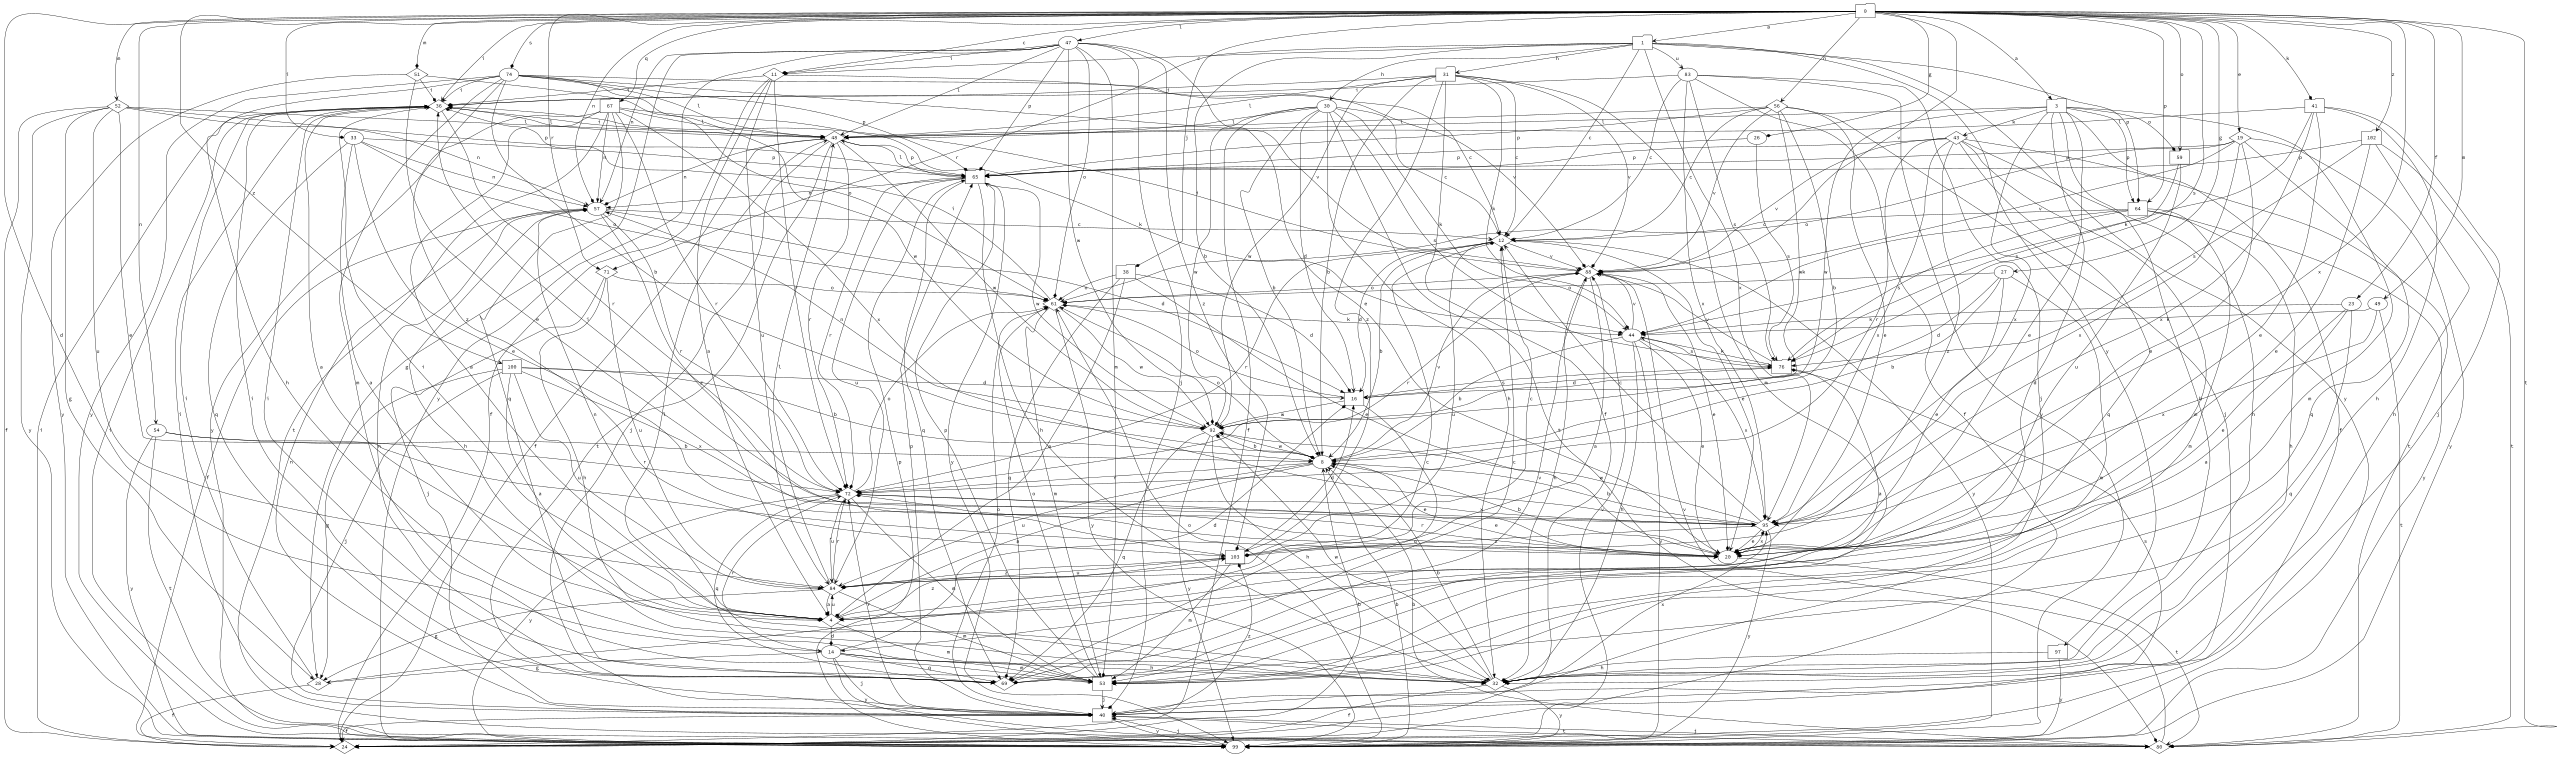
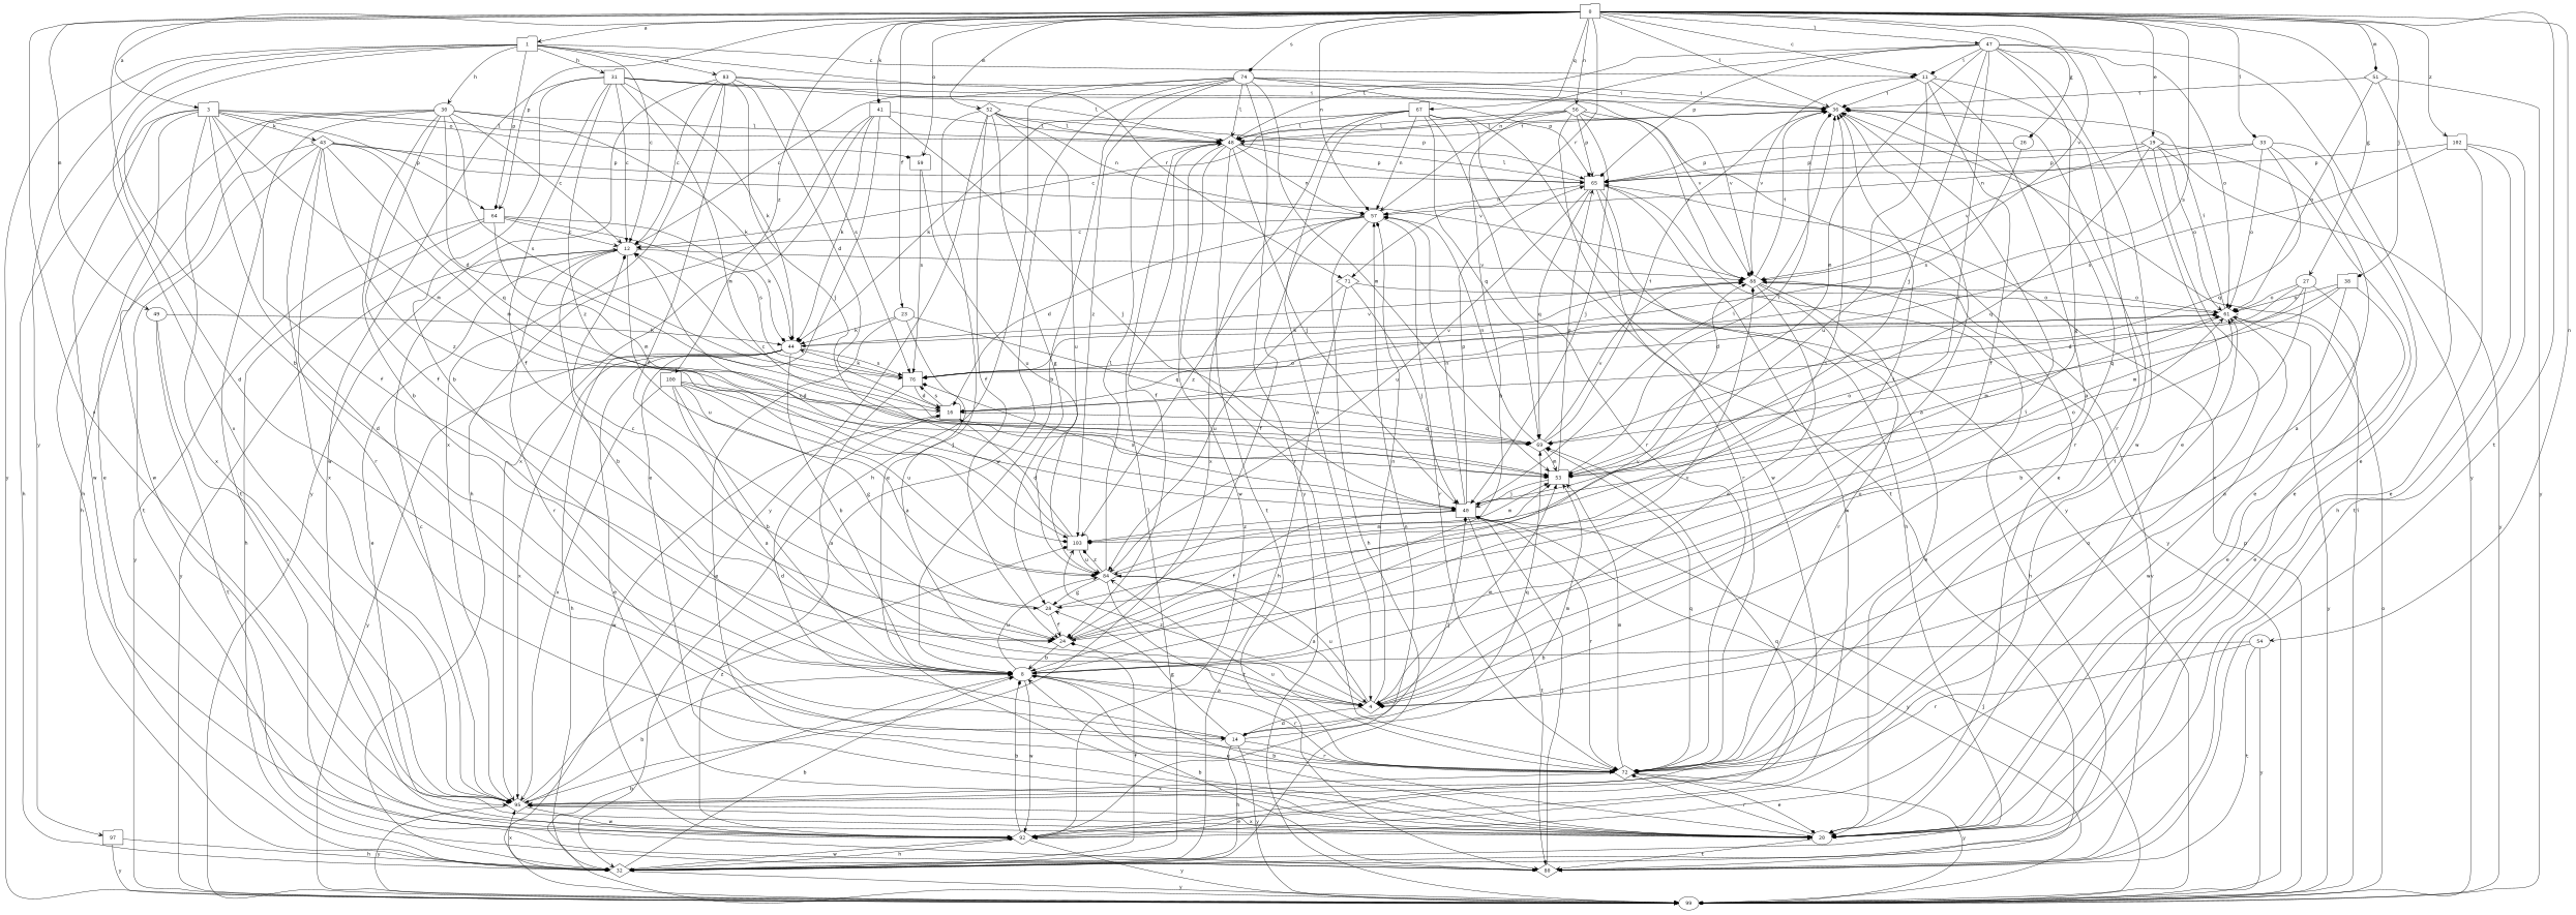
  strict digraph {
    fontname="Source Code Pro"
    node [fontname="Source Code Pro" shape=diamond]
    edge [arrowhead=vee fontname="Source Code Pro"]
    0 [shape=folder]
    1 [shape=folder]
    3 [shape=folder]
    11
    14 [shape=ellipse]
    19
    23 [shape=ellipse]
    26 [shape=ellipse]
    27 [shape=ellipse]
    33 [shape=ellipse]
    36
    38 [shape=folder]
    41 [shape=folder]
    47 [shape=ellipse]
    49 [shape=ellipse]
    51
    52
    54 [shape=ellipse]
    56
    57 [shape=ellipse]
    59 [shape=folder]
    64 [shape=folder]
    67 [shape=folder]
    71
    74 [shape=ellipse]
    76 [shape=folder]
    80
    88
    95
    100 [shape=folder]
    102 [shape=folder]
    8 [shape=ellipse]
-   12
+   12 [shape=ellipse]
    30 [shape=ellipse]
    31 [shape=folder]
    83 [shape=ellipse]
    97 [shape=folder]
    99 [shape=ellipse]
    20 [shape=ellipse]
    24
    32
    43
    48
    53 [shape=folder]
    92
    4
    84
    72
    16 [shape=folder]
    28
    40 [shape=folder]
    69
    61
    65 [shape=folder]
    44 [shape=ellipse]
    103 [shape=folder]
    0 -> 1 [label=a]
    0 -> 3 [arrowhead=normal label=a]
    0 -> 11 [arrowhead=diamond label=c]
    0 -> 14 [label=d]
    0 -> 19 [arrowhead=normal label=e]
    0 -> 23 [arrowhead=normal label=f]
    0 -> 26 [arrowhead=diamond label=g]
    0 -> 27 [label=g]
    0 -> 33 [arrowhead=diamond label=i]
    0 -> 36 [label=i]
    0 -> 38 [arrowhead=diamond label=j]
    0 -> 41 [arrowhead=diamond label=k]
    0 -> 47 [arrowhead=normal label=l]
    0 -> 49 [label=m]
    0 -> 51 [arrowhead=diamond label=m]
    0 -> 52 [label=m]
    0 -> 54 [label=n]
    0 -> 56 [label=n]
    0 -> 57 [arrowhead=diamond label=n]
    0 -> 59 [label=o]
    0 -> 64 [label=p]
    0 -> 67 [arrowhead=normal label=q]
    0 -> 71 [arrowhead=normal label=r]
    0 -> 74 [arrowhead=diamond label=s]
    0 -> 76 [arrowhead=normal label=s]
    0 -> 80 [arrowhead=normal label=t]
    0 -> 88 [arrowhead=diamond label=v]
    0 -> 95 [label=x]
    0 -> 100 [label=z]
    0 -> 102 [label=z]
    1 -> 11 [arrowhead=diamond label=c]
    1 -> 64 [arrowhead=diamond label=p]
    1 -> 71 [arrowhead=normal label=r]
    1 -> 95 [label=x]
    1 -> 8 [arrowhead=normal label=b]
    1 -> 12 [arrowhead=normal label=c]
    1 -> 30 [label=h]
    1 -> 31 [label=h]
    1 -> 83 [label=u]
    1 -> 97 [label=y]
    1 -> 99 [label=y]
    3 -> 14 [arrowhead=normal label=d]
    3 -> 59 [arrowhead=diamond label=o]
    3 -> 64 [arrowhead=normal label=p]
    3 -> 95 [arrowhead=normal label=x]
    3 -> 20 [arrowhead=normal label=e]
    3 -> 24 [label=f]
    3 -> 32 [arrowhead=diamond label=h]
    3 -> 43 [label=k]
    3 -> 48 [label=l]
    3 -> 53 [label=m]
    3 -> 92 [arrowhead=diamond label=w]
    11 -> 36 [arrowhead=diamond label=i]
    11 -> 88 [arrowhead=diamond label=v]
    11 -> 24 [arrowhead=normal label=f]
    11 -> 4 [arrowhead=diamond label=a]
    11 -> 84 [label=u]
    11 -> 72 [arrowhead=diamond label=r]
    14 -> 99 [arrowhead=normal label=y]
    14 -> 32 [label=h]
    14 -> 53 [label=m]
    14 -> 72 [label=r]
    14 -> 16 [arrowhead=diamond label=d]
    14 -> 28 [label=g]
    14 -> 40 [arrowhead=diamond label=j]
    14 -> 69 [arrowhead=normal label=q]
    19 -> 88 [label=v]
    19 -> 95 [label=x]
    19 -> 99 [arrowhead=normal label=y]
    19 -> 20 [arrowhead=diamond label=e]
    19 -> 53 [label=q]
    19 -> 61 [label=o]
    19 -> 65 [label=p]
    23 -> 20 [arrowhead=normal label=e]
    23 -> 4 [label=a]
    23 -> 69 [arrowhead=diamond label=q]
    23 -> 44 [arrowhead=normal label=k]
    26 -> 76 [label=s]
    26 -> 65 [label=p]
    27 -> 8 [arrowhead=normal label=b]
    27 -> 20 [arrowhead=diamond label=e]
    27 -> 53 [arrowhead=diamond label=m]
    27 -> 16 [label=d]
    27 -> 61 [arrowhead=normal label=o]
    33 -> 57 [arrowhead=normal label=n]
    33 -> 20 [label=e]
    33 -> 4 [arrowhead=diamond label=a]
    33 -> 69 [label=q]
    33 -> 61 [arrowhead=normal label=o]
    33 -> 65 [arrowhead=diamond label=p]
    36 -> 48 [arrowhead=normal label=l]
    36 -> 4 [arrowhead=diamond label=a]
    36 -> 72 [arrowhead=diamond label=r]
    38 -> 20 [label=e]
    38 -> 4 [arrowhead=diamond label=a]
    38 -> 16 [arrowhead=diamond label=d]
    38 -> 69 [arrowhead=diamond label=q]
    38 -> 61 [arrowhead=normal label=o]
    41 -> 95 [label=x]
    41 -> 20 [label=e]
    41 -> 32 [arrowhead=normal label=h]
    41 -> 48 [label=l]
    41 -> 40 [arrowhead=diamond label=j]
    41 -> 44 [arrowhead=diamond label=k]
    47 -> 11 [arrowhead=diamond label=i]
    47 -> 57 [label=n]
    47 -> 99 [arrowhead=diamond label=y]
    47 -> 20 [label=e]
    47 -> 48 [label=l]
    47 -> 53 [arrowhead=diamond label=m]
    47 -> 92 [arrowhead=diamond label=w]
    47 -> 28 [arrowhead=normal label=g]
    47 -> 40 [arrowhead=diamond label=j]
    47 -> 61 [arrowhead=diamond label=o]
    47 -> 65 [arrowhead=diamond label=p]
    47 -> 103 [arrowhead=diamond label=z]
    49 -> 80 [arrowhead=normal label=t]
    49 -> 95 [label=x]
    49 -> 44 [arrowhead=normal label=k]
    51 -> 36 [arrowhead=diamond label=i]
    51 -> 99 [arrowhead=normal label=y]
    51 -> 20 [arrowhead=diamond label=e]
    51 -> 61 [arrowhead=diamond label=o]
    52 -> 57 [label=n]
    52 -> 99 [arrowhead=diamond label=y]
    52 -> 20 [label=e]
    52 -> 24 [label=f]
    52 -> 48 [label=l]
    52 -> 84 [label=u]
    52 -> 28 [arrowhead=normal label=g]
    52 -> 65 [arrowhead=normal label=p]
    54 -> 80 [label=t]
    54 -> 8 [arrowhead=normal label=b]
    54 -> 99 [arrowhead=normal label=y]
    54 -> 72 [label=r]
-   56 -> 88 [arrowhead=diamond label=v]
+   56 -> 88 [arrowhead=normal label=v]
    56 -> 8 [arrowhead=normal label=b]
    56 -> 12 [label=c]
    56 -> 20 [arrowhead=diamond label=e]
    56 -> 48 [label=l]
    56 -> 92 [label=w]
    56 -> 40 [arrowhead=normal label=j]
    56 -> 65 [label=p]
    57 -> 12 [label=c]
    57 -> 24 [label=f]
    57 -> 32 [arrowhead=diamond label=h]
    57 -> 72 [label=r]
    57 -> 16 [arrowhead=normal label=d]
    57 -> 103 [label=z]
    59 -> 76 [arrowhead=normal label=s]
    59 -> 84 [arrowhead=diamond label=u]
    64 -> 76 [label=s]
    64 -> 12 [label=c]
    64 -> 99 [label=y]
    64 -> 32 [arrowhead=diamond label=h]
    64 -> 53 [arrowhead=diamond label=m]
    64 -> 44 [arrowhead=diamond label=k]
    67 -> 57 [arrowhead=normal label=n]
    67 -> 80 [arrowhead=normal label=t]
    67 -> 95 [arrowhead=normal label=x]
    67 -> 99 [arrowhead=diamond label=y]
    67 -> 48 [arrowhead=diamond label=l]
    67 -> 4 [arrowhead=normal label=a]
    67 -> 72 [arrowhead=diamond label=r]
    67 -> 69 [arrowhead=normal label=q]
    67 -> 44 [arrowhead=diamond label=k]
    71 -> 32 [arrowhead=diamond label=h]
    71 -> 84 [arrowhead=normal label=u]
    71 -> 40 [arrowhead=normal label=j]
    71 -> 61 [label=o]
    74 -> 36 [label=i]
    74 -> 88 [label=v]
    74 -> 8 [arrowhead=diamond label=b]
    74 -> 12 [label=c]
    74 -> 99 [label=y]
    74 -> 32 [label=h]
    74 -> 48 [label=l]
    74 -> 53 [label=m]
    74 -> 92 [arrowhead=diamond label=w]
    74 -> 65 [arrowhead=diamond label=p]
    74 -> 103 [arrowhead=normal label=z]
    76 -> 88 [label=v]
    76 -> 4 [arrowhead=diamond label=a]
    76 -> 16 [label=d]
    76 -> 44 [label=k]
    80 -> 88 [arrowhead=normal label=v]
    80 -> 8 [label=b]
    80 -> 40 [label=j]
    88 -> 36 [arrowhead=diamond label=i]
    88 -> 20 [arrowhead=diamond label=e]
    88 -> 32 [arrowhead=diamond label=h]
    88 -> 4 [arrowhead=normal label=a]
    88 -> 72 [arrowhead=diamond label=r]
    88 -> 61 [arrowhead=normal label=o]
    95 -> 36 [arrowhead=normal label=i]
    95 -> 8 [label=b]
    95 -> 12 [label=c]
    95 -> 99 [arrowhead=normal label=y]
    95 -> 20 [arrowhead=diamond label=e]
    95 -> 92 [label=w]
    95 -> 103 [arrowhead=diamond label=z]
    100 -> 95 [label=x]
    100 -> 8 [label=b]
    100 -> 4 [arrowhead=diamond label=a]
    100 -> 84 [arrowhead=normal label=u]
    100 -> 16 [label=d]
    100 -> 28 [arrowhead=normal label=g]
    100 -> 40 [arrowhead=diamond label=j]
    102 -> 76 [arrowhead=normal label=s]
    102 -> 80 [arrowhead=normal label=t]
    102 -> 20 [arrowhead=diamond label=e]
    102 -> 32 [arrowhead=diamond label=h]
    102 -> 65 [label=p]
    8 -> 88 [arrowhead=diamond label=v]
    8 -> 20 [label=e]
    8 -> 92 [arrowhead=normal label=w]
    8 -> 4 [label=a]
    8 -> 84 [label=u]
    8 -> 72 [arrowhead=normal label=r]
    8 -> 61 [arrowhead=normal label=o]
    12 -> 88 [arrowhead=diamond label=v]
    12 -> 8 [label=b]
    12 -> 99 [label=y]
    12 -> 20 [label=e]
    12 -> 84 [arrowhead=diamond label=u]
    12 -> 72 [arrowhead=normal label=r]
    30 -> 76 [label=s]
    30 -> 80 [arrowhead=diamond label=t]
    30 -> 8 [arrowhead=normal label=b]
    30 -> 12 [label=c]
    30 -> 24 [arrowhead=diamond label=f]
    30 -> 32 [arrowhead=normal label=h]
    30 -> 48 [arrowhead=diamond label=l]
    30 -> 92 [arrowhead=diamond label=w]
    30 -> 16 [label=d]
    30 -> 44 [label=k]
    31 -> 36 [arrowhead=diamond label=i]
    31 -> 88 [arrowhead=diamond label=v]
    31 -> 8 [arrowhead=normal label=b]
    31 -> 12 [arrowhead=normal label=c]
    31 -> 24 [arrowhead=diamond label=f]
    31 -> 48 [arrowhead=normal label=l]
    31 -> 53 [arrowhead=normal label=m]
    31 -> 92 [label=w]
    31 -> 44 [arrowhead=diamond label=k]
    31 -> 103 [arrowhead=normal label=z]
    83 -> 36 [arrowhead=normal label=i]
    83 -> 76 [arrowhead=normal label=s]
    83 -> 95 [arrowhead=diamond label=x]
    83 -> 12 [arrowhead=normal label=c]
    83 -> 99 [arrowhead=normal label=y]
    83 -> 24 [label=f]
-   12 -> 16 [label=d]
+   83 -> 16 [label=d]
    83 -> 40 [label=j]
    97 -> 99 [arrowhead=normal label=y]
    97 -> 32 [arrowhead=normal label=h]
    99 -> 36 [arrowhead=normal label=i]
    99 -> 8 [label=b]
    99 -> 40 [arrowhead=diamond label=j]
    99 -> 61 [label=o]
    99 -> 65 [arrowhead=normal label=p]
    20 -> 80 [label=t]
    20 -> 95 [arrowhead=diamond label=x]
    20 -> 8 [arrowhead=diamond label=b]
    20 -> 72 [arrowhead=diamond label=r]
    24 -> 36 [arrowhead=normal label=i]
    24 -> 88 [arrowhead=normal label=v]
    24 -> 8 [label=b]
    32 -> 95 [arrowhead=normal label=x]
    32 -> 8 [arrowhead=normal label=b]
    32 -> 99 [arrowhead=normal label=y]
    32 -> 24 [arrowhead=diamond label=f]
    32 -> 48 [label=l]
    32 -> 92 [arrowhead=diamond label=w]
    43 -> 80 [arrowhead=normal label=t]
    43 -> 88 [arrowhead=normal label=v]
    43 -> 95 [arrowhead=diamond label=x]
    43 -> 32 [arrowhead=diamond label=h]
    43 -> 53 [arrowhead=diamond label=m]
    43 -> 72 [arrowhead=normal label=r]
    43 -> 69 [arrowhead=diamond label=q]
    43 -> 65 [arrowhead=normal label=p]
    43 -> 103 [arrowhead=diamond label=z]
    48 -> 36 [arrowhead=normal label=i]
    48 -> 57 [arrowhead=diamond label=n]
    48 -> 80 [label=t]
    48 -> 24 [arrowhead=normal label=f]
    48 -> 92 [arrowhead=diamond label=w]
    48 -> 72 [arrowhead=diamond label=r]
    48 -> 40 [label=j]
    48 -> 65 [label=p]
    53 -> 36 [arrowhead=diamond label=i]
    53 -> 40 [label=j]
    53 -> 61 [arrowhead=diamond label=o]
    53 -> 65 [label=p]
    92 -> 57 [arrowhead=normal label=n]
    92 -> 8 [arrowhead=diamond label=b]
    92 -> 99 [arrowhead=normal label=y]
    92 -> 32 [arrowhead=diamond label=h]
    92 -> 69 [arrowhead=diamond label=q]
    4 -> 14 [arrowhead=diamond label=d]
    4 -> 36 [label=i]
    4 -> 57 [arrowhead=diamond label=n]
    4 -> 53 [arrowhead=normal label=m]
    4 -> 84 [arrowhead=normal label=u]
    4 -> 103 [label=z]
    84 -> 48 [label=l]
    84 -> 53 [arrowhead=normal label=m]
    84 -> 4 [arrowhead=normal label=a]
    84 -> 72 [arrowhead=normal label=r]
    84 -> 28 [arrowhead=normal label=g]
    84 -> 103 [arrowhead=diamond label=z]
    72 -> 95 [label=x]
    72 -> 99 [arrowhead=diamond label=y]
    72 -> 20 [arrowhead=diamond label=e]
    72 -> 53 [label=m]
    72 -> 84 [label=u]
    72 -> 69 [arrowhead=normal label=q]
    72 -> 61 [label=o]
    16 -> 76 [arrowhead=normal label=s]
    16 -> 92 [label=w]
    16 -> 69 [arrowhead=diamond label=q]
    16 -> 61 [arrowhead=diamond label=o]
    28 -> 36 [arrowhead=normal label=i]
    28 -> 12 [arrowhead=diamond label=c]
    28 -> 24 [label=f]
    40 -> 36 [arrowhead=normal label=i]
    40 -> 57 [arrowhead=normal label=n]
    40 -> 76 [arrowhead=diamond label=s]
    40 -> 80 [arrowhead=normal label=t]
    40 -> 99 [arrowhead=normal label=y]
    40 -> 24 [label=f]
    40 -> 72 [arrowhead=normal label=r]
    40 -> 61 [label=o]
    40 -> 65 [arrowhead=normal label=p]
    40 -> 103 [arrowhead=diamond label=z]
    69 -> 36 [label=i]
    69 -> 57 [arrowhead=diamond label=n]
    69 -> 88 [arrowhead=normal label=v]
    69 -> 12 [arrowhead=normal label=c]
+   69 -> 53 [label=m]
    61 -> 36 [arrowhead=diamond label=i]
    61 -> 99 [arrowhead=normal label=y]
    61 -> 53 [arrowhead=normal label=m]
    61 -> 92 [arrowhead=normal label=w]
    61 -> 44 [arrowhead=normal label=k]
    65 -> 57 [arrowhead=normal label=n]
    65 -> 99 [arrowhead=normal label=y]
    65 -> 32 [arrowhead=normal label=h]
    65 -> 48 [label=l]
    65 -> 92 [label=w]
    65 -> 84 [label=u]
    65 -> 72 [arrowhead=diamond label=r]
    65 -> 69 [arrowhead=normal label=q]
    44 -> 76 [arrowhead=normal label=s]
    44 -> 88 [label=v]
    44 -> 95 [arrowhead=normal label=x]
    44 -> 8 [arrowhead=normal label=b]
    44 -> 99 [arrowhead=diamond label=y]
    44 -> 20 [label=e]
    44 -> 32 [arrowhead=diamond label=h]
    103 -> 12 [label=c]
    103 -> 53 [arrowhead=normal label=m]
    103 -> 84 [label=u]
    103 -> 16 [arrowhead=normal label=d]
  }
